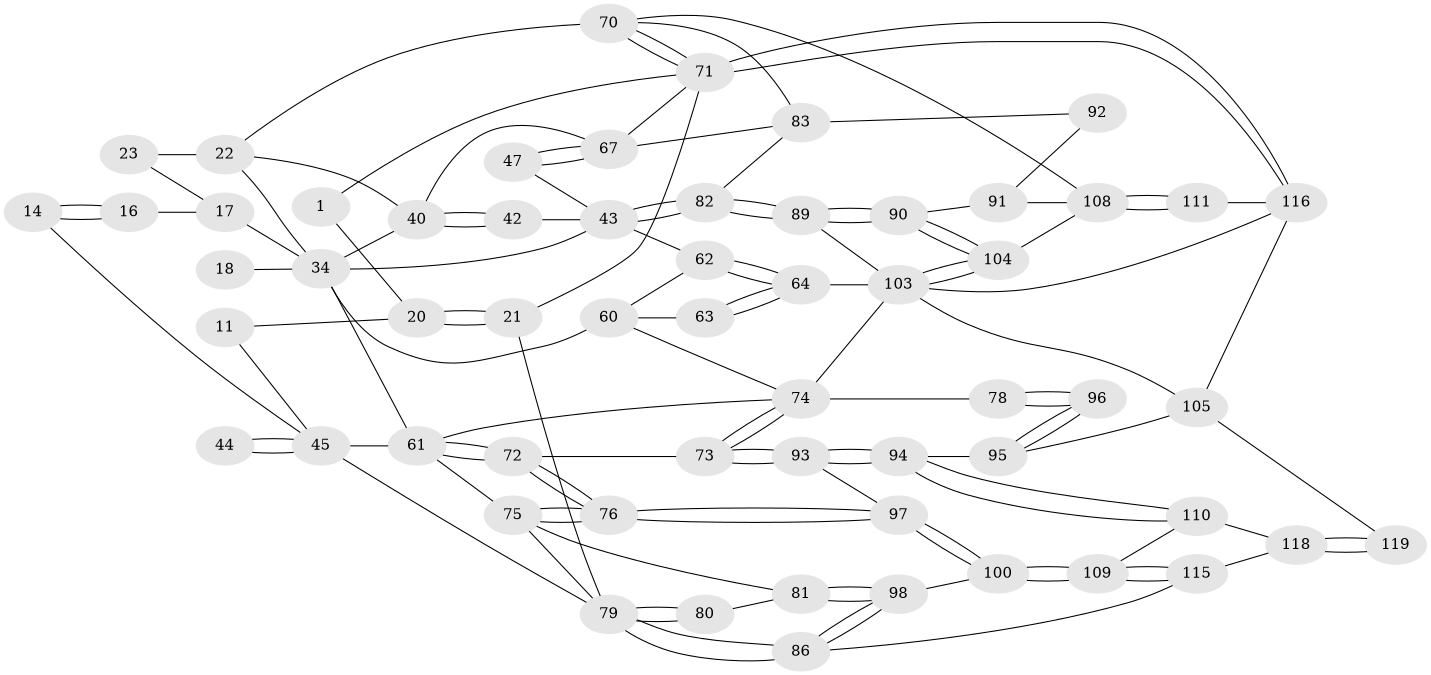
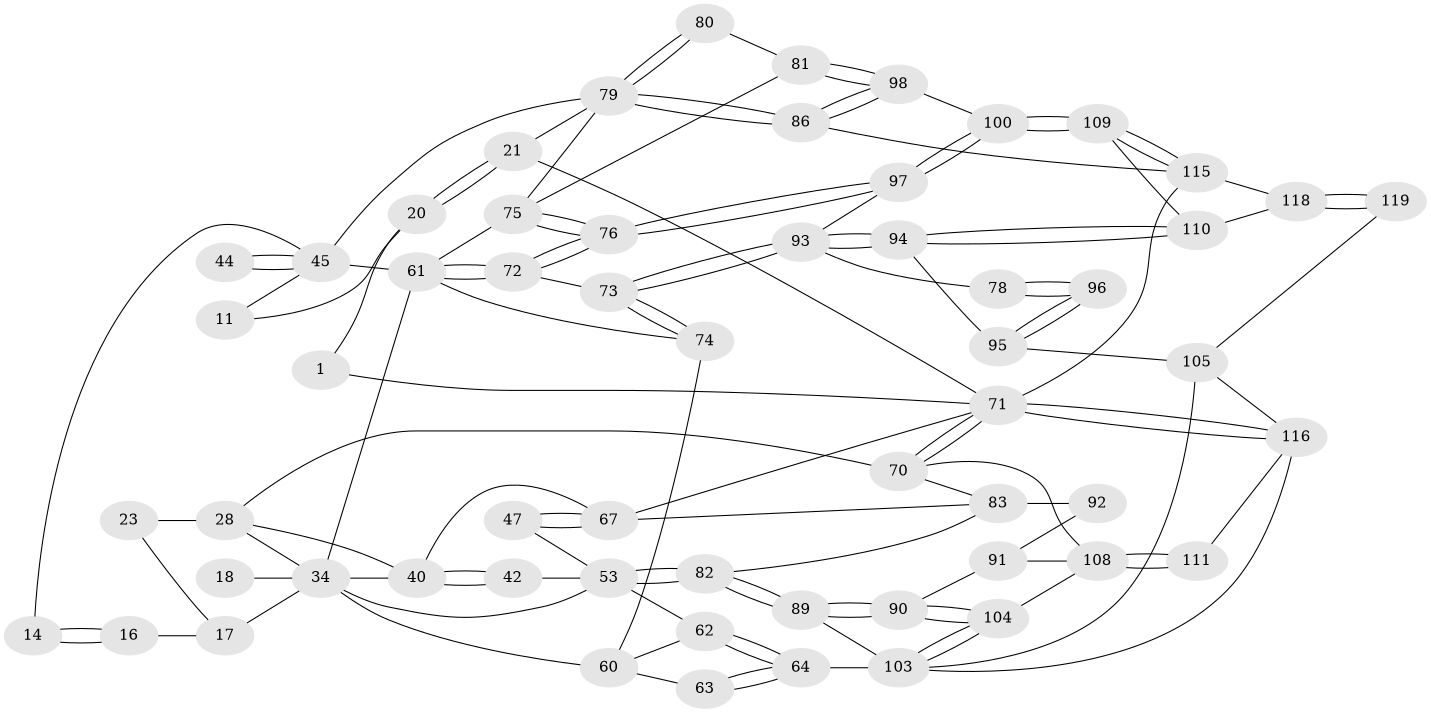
  graph {
    rankdir=LR
    node [color=gray90 style=filled]
    20 [super="+10"]
    1
    71 [super="+3"]
    21
    115 [super="+85+84"]
    116 [super="+112+107+106"]
    11
    45 [super="+32+31+37"]
    79 [super="+54"]
    61 [super="+57+56"]
    14
    16 [super="+15"]
    17 [super="+9"]
    34 [super="+29+30+19"]
    40 [super="+27+26"]
-   53 [super="+52+46+51" label=43]
+   53 [super="+52+46+51"]
    60 [super="+49"]
    18
    80
    86
    23
-   28 [super="+4+5" label=22]
+   28 [super="+4+5"]
    70
    42 [super="+41"]
    67 [super="+38+39"]
    62 [super="+50"]
    82
    63
    74 [super="+58+65"]
    72
    75 [super="+55"]
    83 [super="+68+69"]
    44
    47
    64
    89
    103 [super="+88+87"]
    78 [super="+77"]
    73
    76
    81
    104
    105 [super="+99"]
    92
    108 [super="+101+102"]
    111
    118 [super="+117+113"]
    93
    97
    94
    96
    98
    100
    90
    91
    95
    110
    119 [super="+114"]
    109
    20 -- 21
    20 -- 21
    1 -- 20
    1 -- 71
+   71 -- 115 [weight=2]
    71 -- 116
    71 -- 116
    21 -- 71
    21 -- 79
    115 -- 118 [weight=2]
    11 -- 20 [weight=2]
    11 -- 45
    45 -- 79
    45 -- 61 [weight=2]
    79 -- 80 [weight=2]
    79 -- 80
    79 -- 86
    79 -- 86
    61 -- 74
    61 -- 72
    61 -- 72
    61 -- 75
    14 -- 45
    14 -- 16 [weight=2]
    14 -- 16
    16 -- 17 [weight=2]
    17 -- 34 [weight=2]
    34 -- 61
    34 -- 40
    34 -- 53
    34 -- 60
    40 -- 42 [weight=2]
    40 -- 42
    40 -- 67
    53 -- 62 [weight=2]
    53 -- 82
    53 -- 82
    60 -- 62
    60 -- 63 [weight=2]
    60 -- 74
    18 -- 34 [weight=3]
    80 -- 81
    86 -- 115
    86 -- 98
    86 -- 98
    23 -- 17
    23 -- 28 [weight=2]
    28 -- 34
    28 -- 40
    28 -- 70
    70 -- 71
    70 -- 71
    70 -- 83
    70 -- 108
    42 -- 53 [weight=2]
    67 -- 71
    67 -- 83
    62 -- 64
    62 -- 64
    82 -- 83
    82 -- 89
    82 -- 89
    63 -- 64
    63 -- 64
-   74 -- 103
-   74 -- 78 [weight=2]
+   93 -- 78 [weight=2]
    72 -- 73
    72 -- 76
    72 -- 76
    75 -- 79
    75 -- 76
    75 -- 76
    75 -- 81
    83 -- 92 [weight=2]
    44 -- 45 [weight=3]
    44 -- 45
    47 -- 53
    47 -- 67 [weight=2]
    47 -- 67
    64 -- 103
    89 -- 103
    89 -- 90
    89 -- 90
    103 -- 116
    103 -- 104
    103 -- 104
    103 -- 105
    78 -- 96 [weight=2]
    78 -- 96
    73 -- 74
    73 -- 74
    73 -- 93
    73 -- 93
    76 -- 97
    76 -- 97
    81 -- 98
    81 -- 98
    104 -- 108
    105 -- 116
    105 -- 119
    108 -- 111 [weight=2]
    108 -- 111
    111 -- 116
    118 -- 119 [weight=2]
    118 -- 119
    93 -- 97
    93 -- 94
    93 -- 94
    97 -- 100
    97 -- 100
    94 -- 95
    94 -- 110
    94 -- 110
    98 -- 100
    100 -- 109
    100 -- 109
    90 -- 104
    90 -- 104
    90 -- 91
    91 -- 92
    91 -- 108
    95 -- 105
    95 -- 96
    95 -- 96
    110 -- 118
    109 -- 115
    109 -- 115
    109 -- 110
  }
